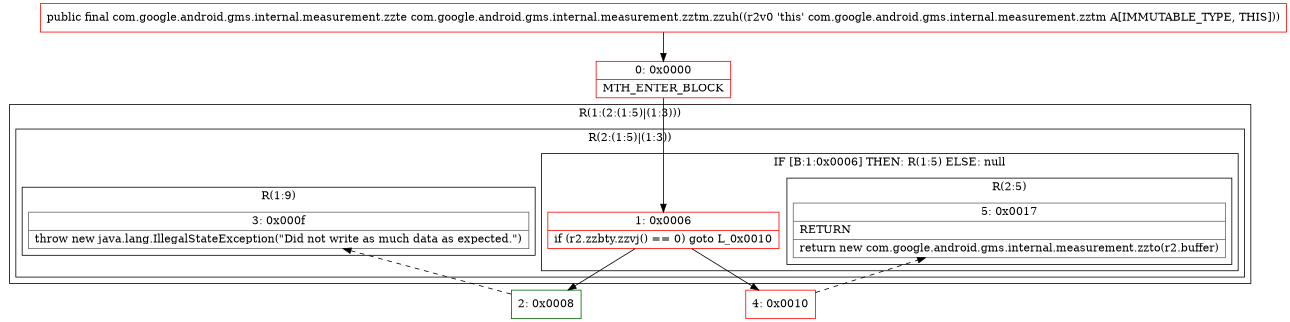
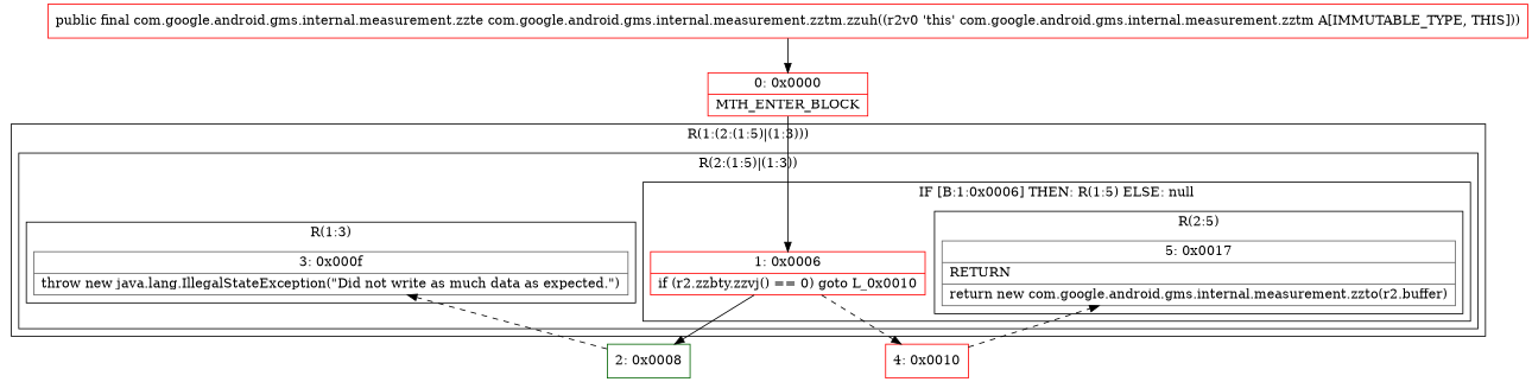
  digraph {
    node [color=red shape=record]
    edge [style=solid]
    n1 [color=gray40 label="{5\:\ 0x0017|RETURN\l|return new com.google.android.gms.internal.measurement.zzto(r2.buffer)\l}"]
    n2 [label="{1\:\ 0x0006|if (r2.zzbty.zzvj() == 0) goto L_0x0010\l}"]
    n3 [color=gray40 label="{3\:\ 0x000f|throw new java.lang.IllegalStateException(\"Did not write as much data as expected.\")\l}"]
    n4 [color=darkgreen label="{2\:\ 0x0008}"]
    n5 [label="{4\:\ 0x0010}"]
    n6 [label="{0\:\ 0x0000|MTH_ENTER_BLOCK\l}"]
    n7 [label="{public final com.google.android.gms.internal.measurement.zzte com.google.android.gms.internal.measurement.zztm.zzuh((r2v0 'this' com.google.android.gms.internal.measurement.zztm A[IMMUTABLE_TYPE, THIS])) }"]
    subgraph cluster_1 {
      label="R(1:(2:(1:5)|(1:3)))"
      subgraph cluster_2 {
        label="R(2:(1:5)|(1:3))"
        subgraph cluster_3 {
          label="IF [B:1:0x0006] THEN: R(1:5) ELSE: null"
          n2
          subgraph cluster_4 {
            label="R(2:5)"
            n1
          }
        }
        subgraph cluster_5 {
-         label="R(1:9)"
+         label="R(1:3)"
          n3
        }
      }
    }
    n2 -> n4
-   n2 -> n5
+   n2 -> n5 [style=dashed]
    n4 -> n3 [style=dashed]
    n5 -> n1 [style=dashed]
    n6 -> n2
    n7 -> n6
  }
